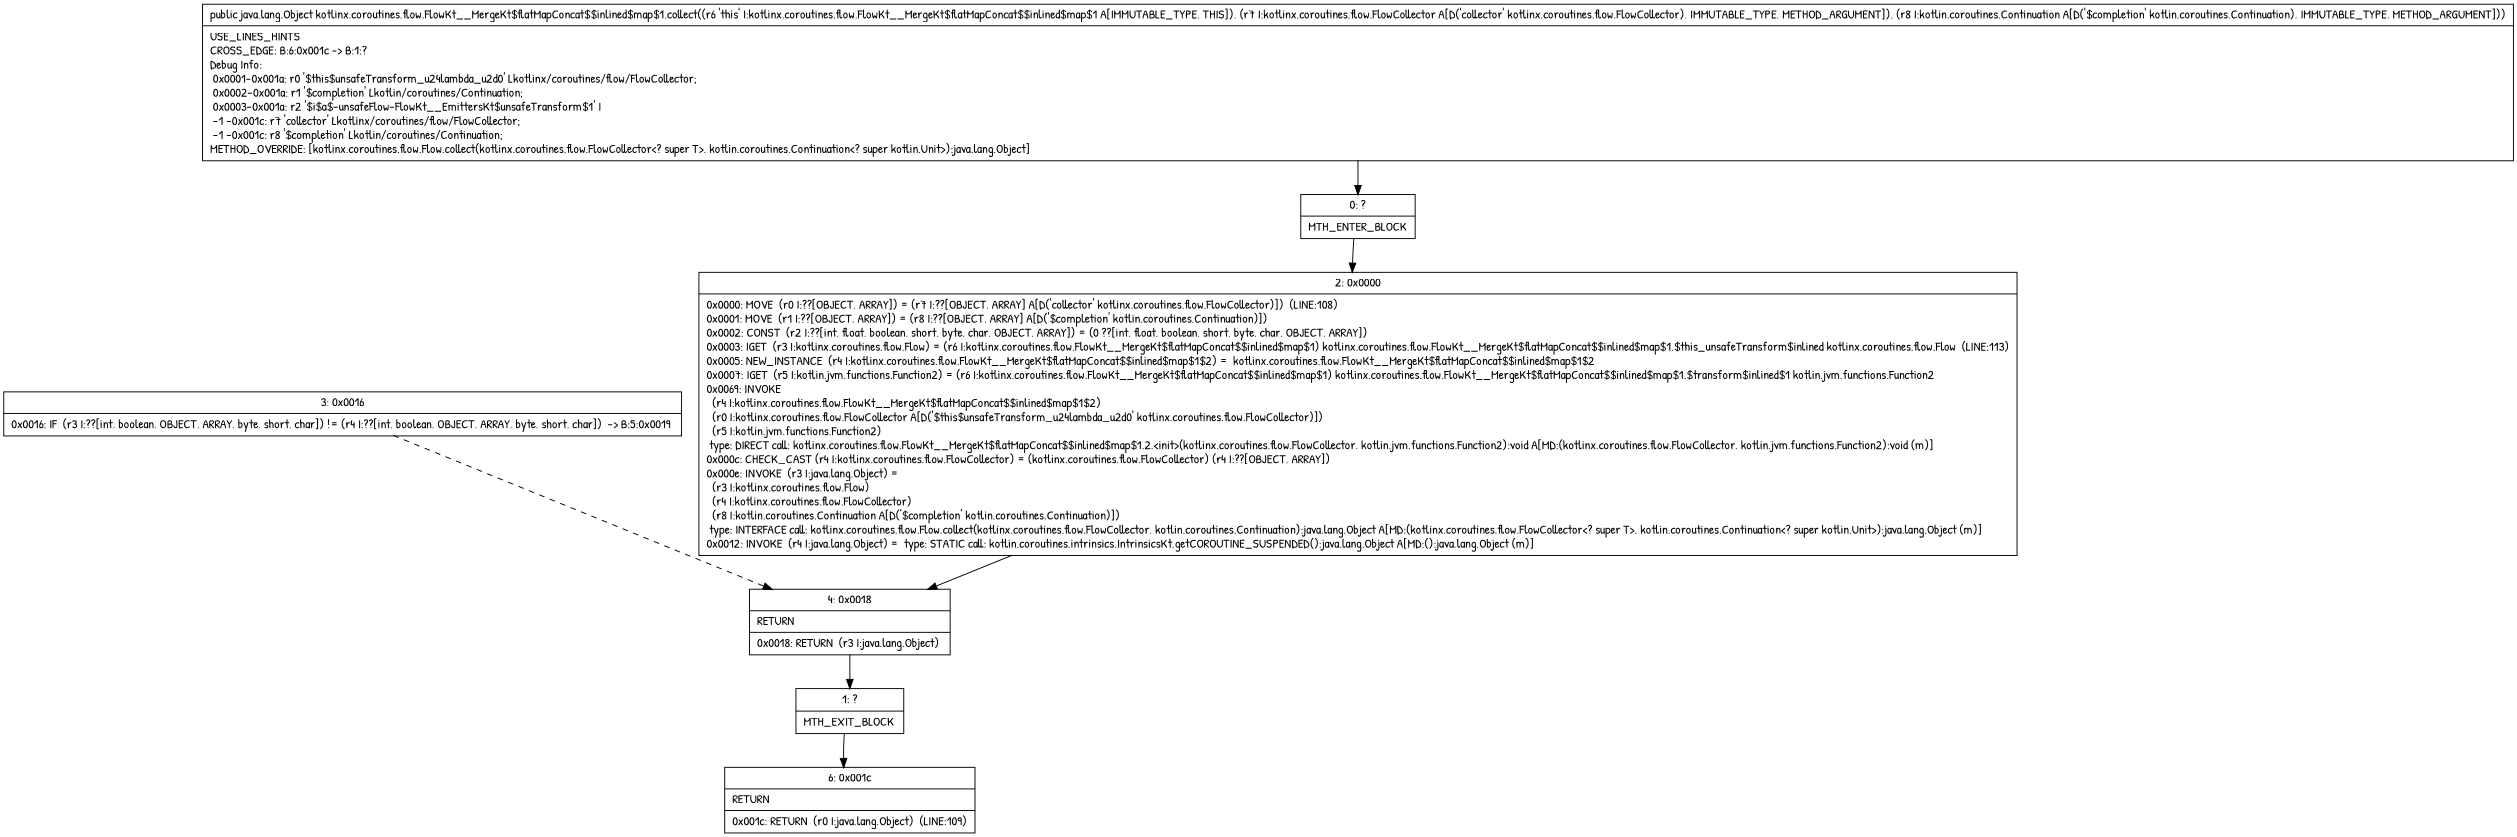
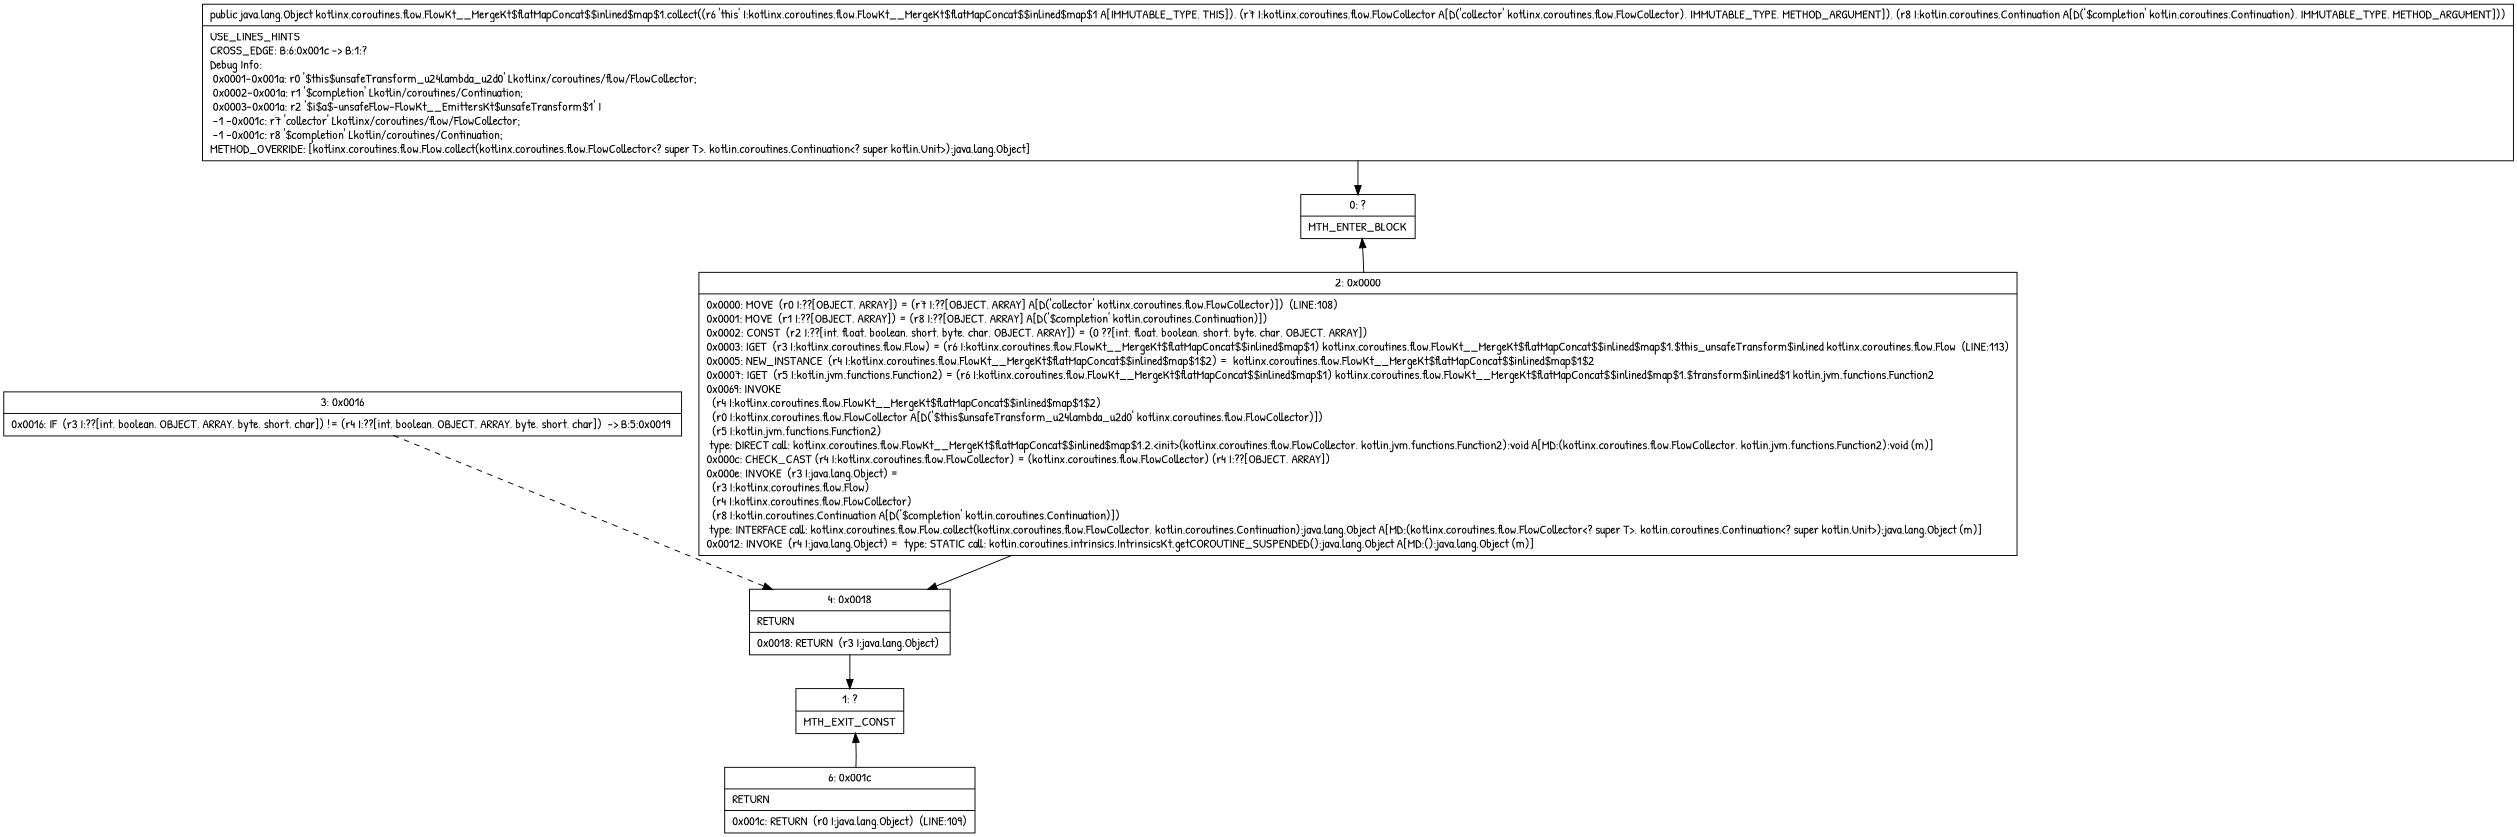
  digraph {
    fontname="Patrick Hand"
    node [fontname="Patrick Hand" shape=record]
    edge [fontname="Patrick Hand"]
    n1 [label="{0\:\ ?|MTH_ENTER_BLOCK\l}"]
    n2 [label="{2\:\ 0x0000|0x0000: MOVE  (r0 I:??[OBJECT, ARRAY]) = (r7 I:??[OBJECT, ARRAY] A[D('collector' kotlinx.coroutines.flow.FlowCollector)])  (LINE:108)\l0x0001: MOVE  (r1 I:??[OBJECT, ARRAY]) = (r8 I:??[OBJECT, ARRAY] A[D('$completion' kotlin.coroutines.Continuation)]) \l0x0002: CONST  (r2 I:??[int, float, boolean, short, byte, char, OBJECT, ARRAY]) = (0 ??[int, float, boolean, short, byte, char, OBJECT, ARRAY]) \l0x0003: IGET  (r3 I:kotlinx.coroutines.flow.Flow) = (r6 I:kotlinx.coroutines.flow.FlowKt__MergeKt$flatMapConcat$$inlined$map$1) kotlinx.coroutines.flow.FlowKt__MergeKt$flatMapConcat$$inlined$map$1.$this_unsafeTransform$inlined kotlinx.coroutines.flow.Flow  (LINE:113)\l0x0005: NEW_INSTANCE  (r4 I:kotlinx.coroutines.flow.FlowKt__MergeKt$flatMapConcat$$inlined$map$1$2) =  kotlinx.coroutines.flow.FlowKt__MergeKt$flatMapConcat$$inlined$map$1$2 \l0x0007: IGET  (r5 I:kotlin.jvm.functions.Function2) = (r6 I:kotlinx.coroutines.flow.FlowKt__MergeKt$flatMapConcat$$inlined$map$1) kotlinx.coroutines.flow.FlowKt__MergeKt$flatMapConcat$$inlined$map$1.$transform$inlined$1 kotlin.jvm.functions.Function2 \l0x0069: INVOKE  \l  (r4 I:kotlinx.coroutines.flow.FlowKt__MergeKt$flatMapConcat$$inlined$map$1$2)\l  (r0 I:kotlinx.coroutines.flow.FlowCollector A[D('$this$unsafeTransform_u24lambda_u2d0' kotlinx.coroutines.flow.FlowCollector)])\l  (r5 I:kotlin.jvm.functions.Function2)\l type: DIRECT call: kotlinx.coroutines.flow.FlowKt__MergeKt$flatMapConcat$$inlined$map$1.2.\<init\>(kotlinx.coroutines.flow.FlowCollector, kotlin.jvm.functions.Function2):void A[MD:(kotlinx.coroutines.flow.FlowCollector, kotlin.jvm.functions.Function2):void (m)]\l0x000c: CHECK_CAST (r4 I:kotlinx.coroutines.flow.FlowCollector) = (kotlinx.coroutines.flow.FlowCollector) (r4 I:??[OBJECT, ARRAY]) \l0x000e: INVOKE  (r3 I:java.lang.Object) = \l  (r3 I:kotlinx.coroutines.flow.Flow)\l  (r4 I:kotlinx.coroutines.flow.FlowCollector)\l  (r8 I:kotlin.coroutines.Continuation A[D('$completion' kotlin.coroutines.Continuation)])\l type: INTERFACE call: kotlinx.coroutines.flow.Flow.collect(kotlinx.coroutines.flow.FlowCollector, kotlin.coroutines.Continuation):java.lang.Object A[MD:(kotlinx.coroutines.flow.FlowCollector\<? super T\>, kotlin.coroutines.Continuation\<? super kotlin.Unit\>):java.lang.Object (m)]\l0x0012: INVOKE  (r4 I:java.lang.Object) =  type: STATIC call: kotlin.coroutines.intrinsics.IntrinsicsKt.getCOROUTINE_SUSPENDED():java.lang.Object A[MD:():java.lang.Object (m)]\l}"]
    n3 [label="{4\:\ 0x0018|RETURN\l|0x0018: RETURN  (r3 I:java.lang.Object) \l}"]
    n4 [label="{3\:\ 0x0016|0x0016: IF  (r3 I:??[int, boolean, OBJECT, ARRAY, byte, short, char]) != (r4 I:??[int, boolean, OBJECT, ARRAY, byte, short, char])  \-\> B:5:0x0019 \l}"]
-   n5 [label="{1\:\ ?|MTH_EXIT_BLOCK\l}"]
+   n5 [label="{1\:\ ?|MTH_EXIT_CONST\l}"]
    n6 [label="{6\:\ 0x001c|RETURN\l|0x001c: RETURN  (r0 I:java.lang.Object)  (LINE:109)\l}"]
    n7 [label="{public java.lang.Object kotlinx.coroutines.flow.FlowKt__MergeKt$flatMapConcat$$inlined$map$1.collect((r6 'this' I:kotlinx.coroutines.flow.FlowKt__MergeKt$flatMapConcat$$inlined$map$1 A[IMMUTABLE_TYPE, THIS]), (r7 I:kotlinx.coroutines.flow.FlowCollector A[D('collector' kotlinx.coroutines.flow.FlowCollector), IMMUTABLE_TYPE, METHOD_ARGUMENT]), (r8 I:kotlin.coroutines.Continuation A[D('$completion' kotlin.coroutines.Continuation), IMMUTABLE_TYPE, METHOD_ARGUMENT]))  | USE_LINES_HINTS\lCROSS_EDGE: B:6:0x001c \-\> B:1:?\lDebug Info:\l  0x0001\-0x001a: r0 '$this$unsafeTransform_u24lambda_u2d0' Lkotlinx\/coroutines\/flow\/FlowCollector;\l  0x0002\-0x001a: r1 '$completion' Lkotlin\/coroutines\/Continuation;\l  0x0003\-0x001a: r2 '$i$a$\-unsafeFlow\-FlowKt__EmittersKt$unsafeTransform$1' I\l  \-1 \-0x001c: r7 'collector' Lkotlinx\/coroutines\/flow\/FlowCollector;\l  \-1 \-0x001c: r8 '$completion' Lkotlin\/coroutines\/Continuation;\lMETHOD_OVERRIDE: [kotlinx.coroutines.flow.Flow.collect(kotlinx.coroutines.flow.FlowCollector\<? super T\>, kotlin.coroutines.Continuation\<? super kotlin.Unit\>):java.lang.Object]\l}"]
-   n1 -> n2
+   n2 -> n1
    n2 -> n3
    n3 -> n5
    n4 -> n3 [style=dashed]
-   n5 -> n6
+   n6 -> n5
    n7 -> n1
  }
